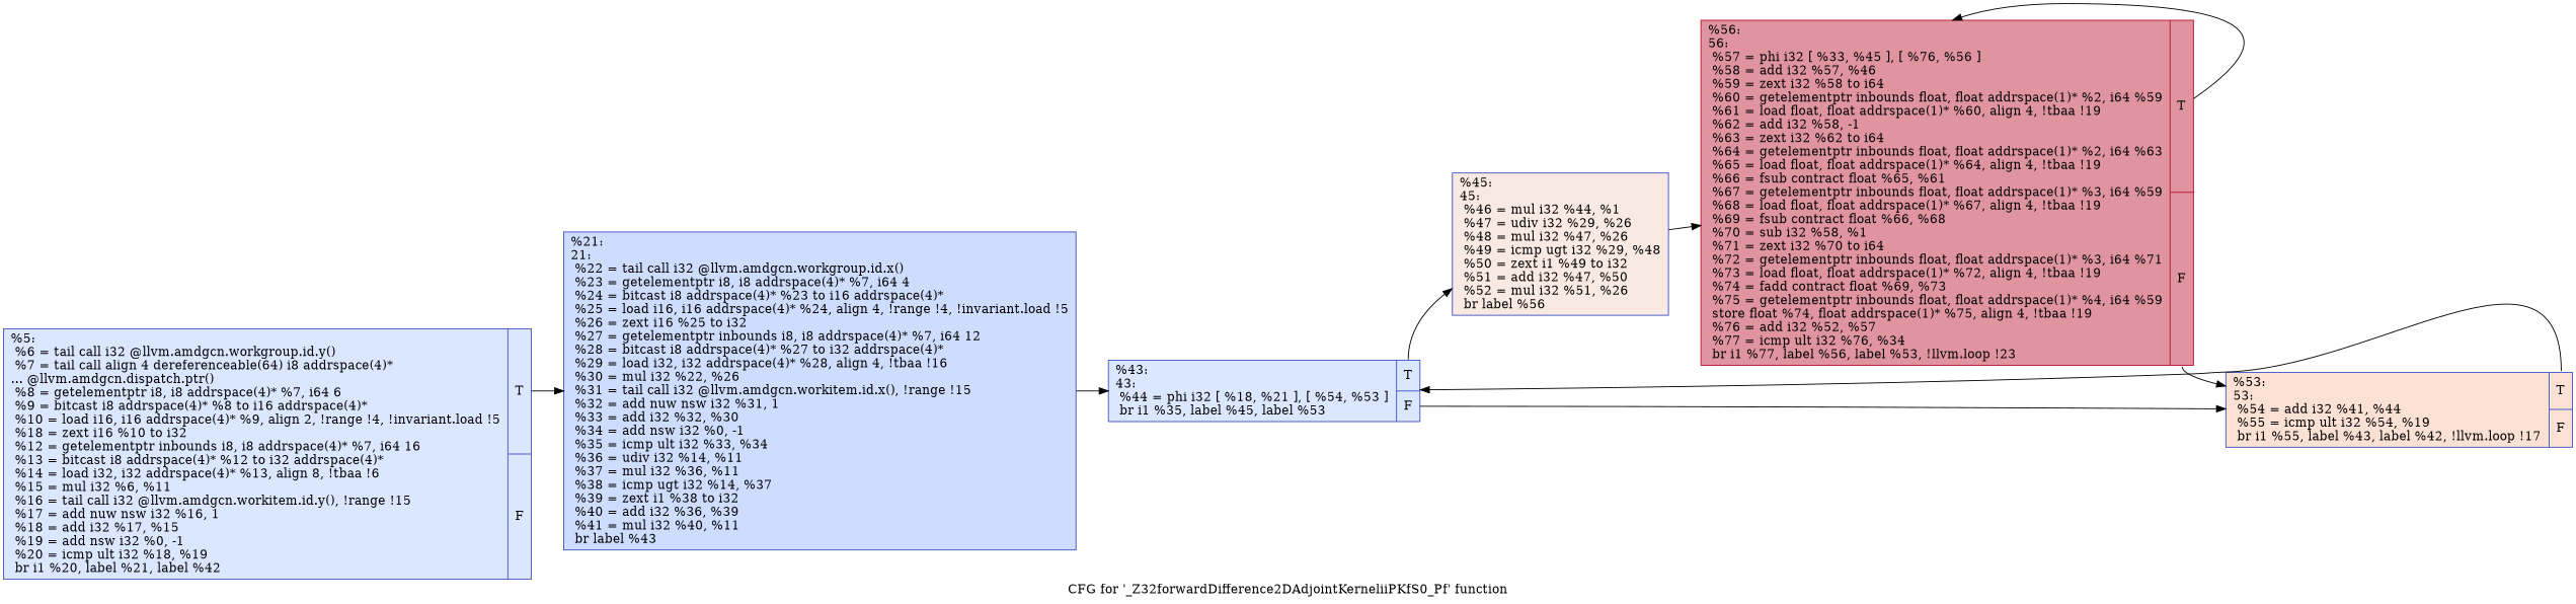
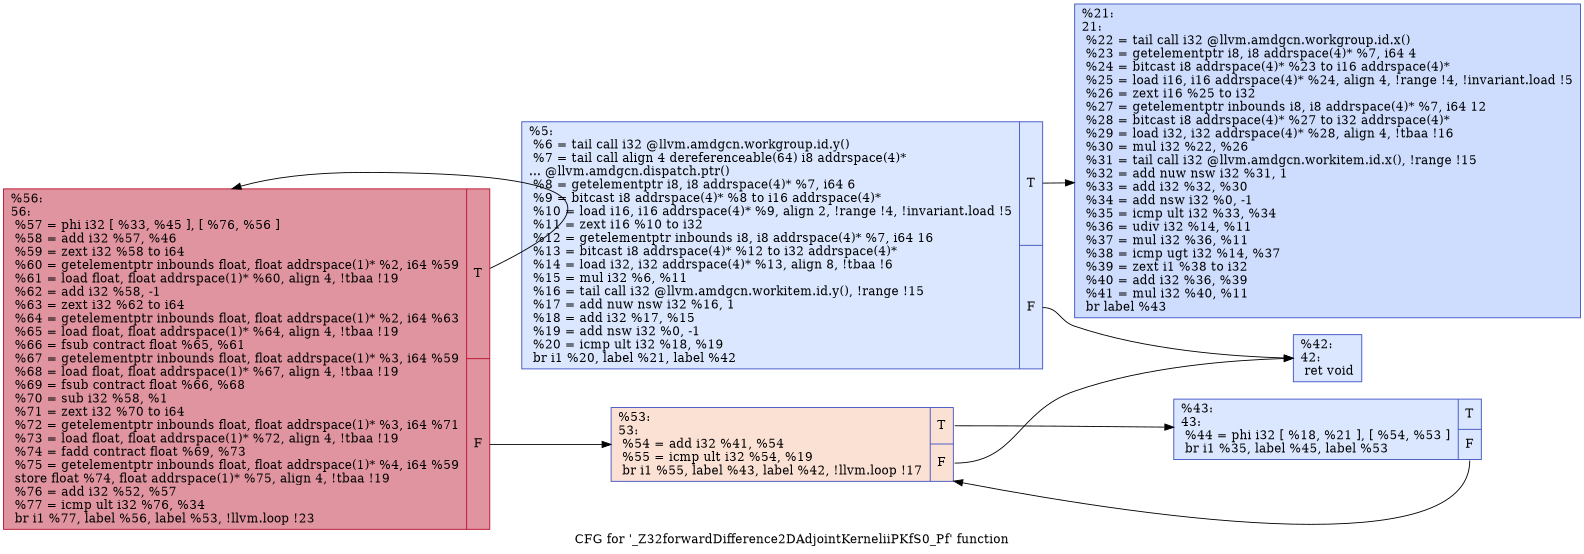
  digraph {
    label="CFG for '_Z32forwardDifference2DAdjointKerneliiPKfS0_Pf' function"
    rankdir=LR
    node [color="#3d50c3ff" fillcolor="#abc8fd70" shape=record style=filled]
    edge [tailport=s0]
-   n1 [label="{%5:\l  %6 = tail call i32 @llvm.amdgcn.workgroup.id.y()\l  %7 = tail call align 4 dereferenceable(64) i8 addrspace(4)*\l... @llvm.amdgcn.dispatch.ptr()\l  %8 = getelementptr i8, i8 addrspace(4)* %7, i64 6\l  %9 = bitcast i8 addrspace(4)* %8 to i16 addrspace(4)*\l  %10 = load i16, i16 addrspace(4)* %9, align 2, !range !4, !invariant.load !5\l  %18 = zext i16 %10 to i32\l  %12 = getelementptr inbounds i8, i8 addrspace(4)* %7, i64 16\l  %13 = bitcast i8 addrspace(4)* %12 to i32 addrspace(4)*\l  %14 = load i32, i32 addrspace(4)* %13, align 8, !tbaa !6\l  %15 = mul i32 %6, %11\l  %16 = tail call i32 @llvm.amdgcn.workitem.id.y(), !range !15\l  %17 = add nuw nsw i32 %16, 1\l  %18 = add i32 %17, %15\l  %19 = add nsw i32 %0, -1\l  %20 = icmp ult i32 %18, %19\l  br i1 %20, label %21, label %42\l|{<s0>T|<s1>F}}"]
+   n1 [label="{%5:\l  %6 = tail call i32 @llvm.amdgcn.workgroup.id.y()\l  %7 = tail call align 4 dereferenceable(64) i8 addrspace(4)*\l... @llvm.amdgcn.dispatch.ptr()\l  %8 = getelementptr i8, i8 addrspace(4)* %7, i64 6\l  %9 = bitcast i8 addrspace(4)* %8 to i16 addrspace(4)*\l  %10 = load i16, i16 addrspace(4)* %9, align 2, !range !4, !invariant.load !5\l  %11 = zext i16 %10 to i32\l  %12 = getelementptr inbounds i8, i8 addrspace(4)* %7, i64 16\l  %13 = bitcast i8 addrspace(4)* %12 to i32 addrspace(4)*\l  %14 = load i32, i32 addrspace(4)* %13, align 8, !tbaa !6\l  %15 = mul i32 %6, %11\l  %16 = tail call i32 @llvm.amdgcn.workitem.id.y(), !range !15\l  %17 = add nuw nsw i32 %16, 1\l  %18 = add i32 %17, %15\l  %19 = add nsw i32 %0, -1\l  %20 = icmp ult i32 %18, %19\l  br i1 %20, label %21, label %42\l|{<s0>T|<s1>F}}"]
    n2 [fillcolor="#8fb1fe70" label="{%21:\l21:                                               \l  %22 = tail call i32 @llvm.amdgcn.workgroup.id.x()\l  %23 = getelementptr i8, i8 addrspace(4)* %7, i64 4\l  %24 = bitcast i8 addrspace(4)* %23 to i16 addrspace(4)*\l  %25 = load i16, i16 addrspace(4)* %24, align 4, !range !4, !invariant.load !5\l  %26 = zext i16 %25 to i32\l  %27 = getelementptr inbounds i8, i8 addrspace(4)* %7, i64 12\l  %28 = bitcast i8 addrspace(4)* %27 to i32 addrspace(4)*\l  %29 = load i32, i32 addrspace(4)* %28, align 4, !tbaa !16\l  %30 = mul i32 %22, %26\l  %31 = tail call i32 @llvm.amdgcn.workitem.id.x(), !range !15\l  %32 = add nuw nsw i32 %31, 1\l  %33 = add i32 %32, %30\l  %34 = add nsw i32 %0, -1\l  %35 = icmp ult i32 %33, %34\l  %36 = udiv i32 %14, %11\l  %37 = mul i32 %36, %11\l  %38 = icmp ugt i32 %14, %37\l  %39 = zext i1 %38 to i32\l  %40 = add i32 %36, %39\l  %41 = mul i32 %40, %11\l  br label %43\l}"]
+   n3 [label="{%42:\l42:                                               \l  ret void\l}"]
    n4 [label="{%43:\l43:                                               \l  %44 = phi i32 [ %18, %21 ], [ %54, %53 ]\l  br i1 %35, label %45, label %53\l|{<s0>T|<s1>F}}"]
-   n5 [fillcolor="#efcebd70" label="{%45:\l45:                                               \l  %46 = mul i32 %44, %1\l  %47 = udiv i32 %29, %26\l  %48 = mul i32 %47, %26\l  %49 = icmp ugt i32 %29, %48\l  %50 = zext i1 %49 to i32\l  %51 = add i32 %47, %50\l  %52 = mul i32 %51, %26\l  br label %56\l}"]
-   n6 [fillcolor="#f7b99e70" label="{%53:\l53:                                               \l  %54 = add i32 %41, %44\l  %55 = icmp ult i32 %54, %19\l  br i1 %55, label %43, label %42, !llvm.loop !17\l|{<s0>T|<s1>F}}"]
+   n6 [fillcolor="#f7b99e70" label="{%53:\l53:                                               \l  %54 = add i32 %41, %54\l  %55 = icmp ult i32 %54, %19\l  br i1 %55, label %43, label %42, !llvm.loop !17\l|{<s0>T|<s1>F}}"]
    n7 [color="#b70d28ff" fillcolor="#b70d2870" label="{%56:\l56:                                               \l  %57 = phi i32 [ %33, %45 ], [ %76, %56 ]\l  %58 = add i32 %57, %46\l  %59 = zext i32 %58 to i64\l  %60 = getelementptr inbounds float, float addrspace(1)* %2, i64 %59\l  %61 = load float, float addrspace(1)* %60, align 4, !tbaa !19\l  %62 = add i32 %58, -1\l  %63 = zext i32 %62 to i64\l  %64 = getelementptr inbounds float, float addrspace(1)* %2, i64 %63\l  %65 = load float, float addrspace(1)* %64, align 4, !tbaa !19\l  %66 = fsub contract float %65, %61\l  %67 = getelementptr inbounds float, float addrspace(1)* %3, i64 %59\l  %68 = load float, float addrspace(1)* %67, align 4, !tbaa !19\l  %69 = fsub contract float %66, %68\l  %70 = sub i32 %58, %1\l  %71 = zext i32 %70 to i64\l  %72 = getelementptr inbounds float, float addrspace(1)* %3, i64 %71\l  %73 = load float, float addrspace(1)* %72, align 4, !tbaa !19\l  %74 = fadd contract float %69, %73\l  %75 = getelementptr inbounds float, float addrspace(1)* %4, i64 %59\l  store float %74, float addrspace(1)* %75, align 4, !tbaa !19\l  %76 = add i32 %52, %57\l  %77 = icmp ult i32 %76, %34\l  br i1 %77, label %56, label %53, !llvm.loop !23\l|{<s0>T|<s1>F}}"]
    n1 -> n2
-   n2 -> n4
-   n4 -> n5
+   n1 -> n3 [tailport=s1]
    n4 -> n6 [tailport=s1]
-   n5 -> n7
+   n6 -> n3 [tailport=s1]
    n6 -> n4
    n7 -> n6 [tailport=s1]
    n7 -> n7
  }
